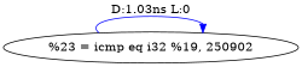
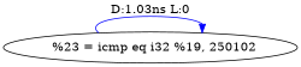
  digraph {
    rankdir=LR
-   n1 [label="%23 = icmp eq i32 %19, 250902"]
+   n1 [label="  %23 = icmp eq i32 %19, 250102"]
    n1 -> n1 [color=blue label="D:1.03ns L:0"]
  }
